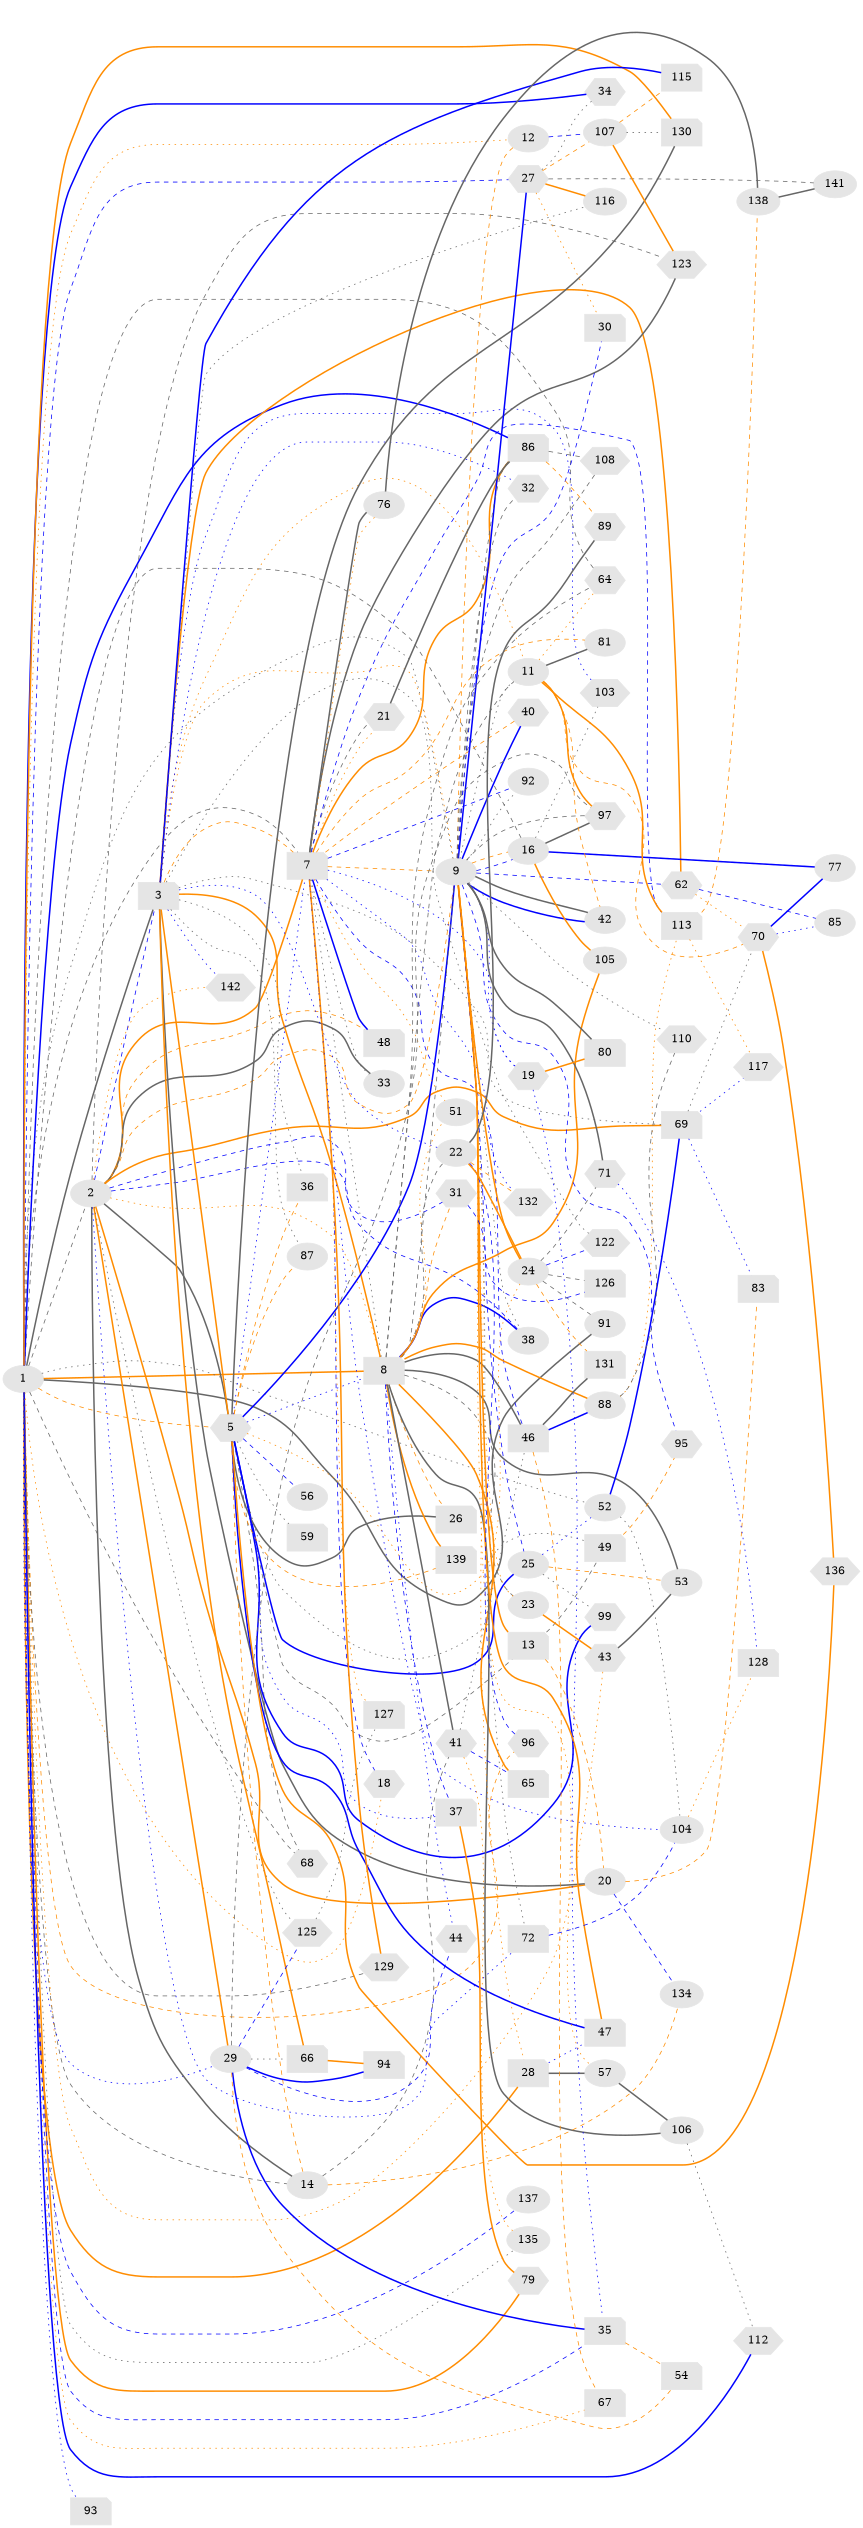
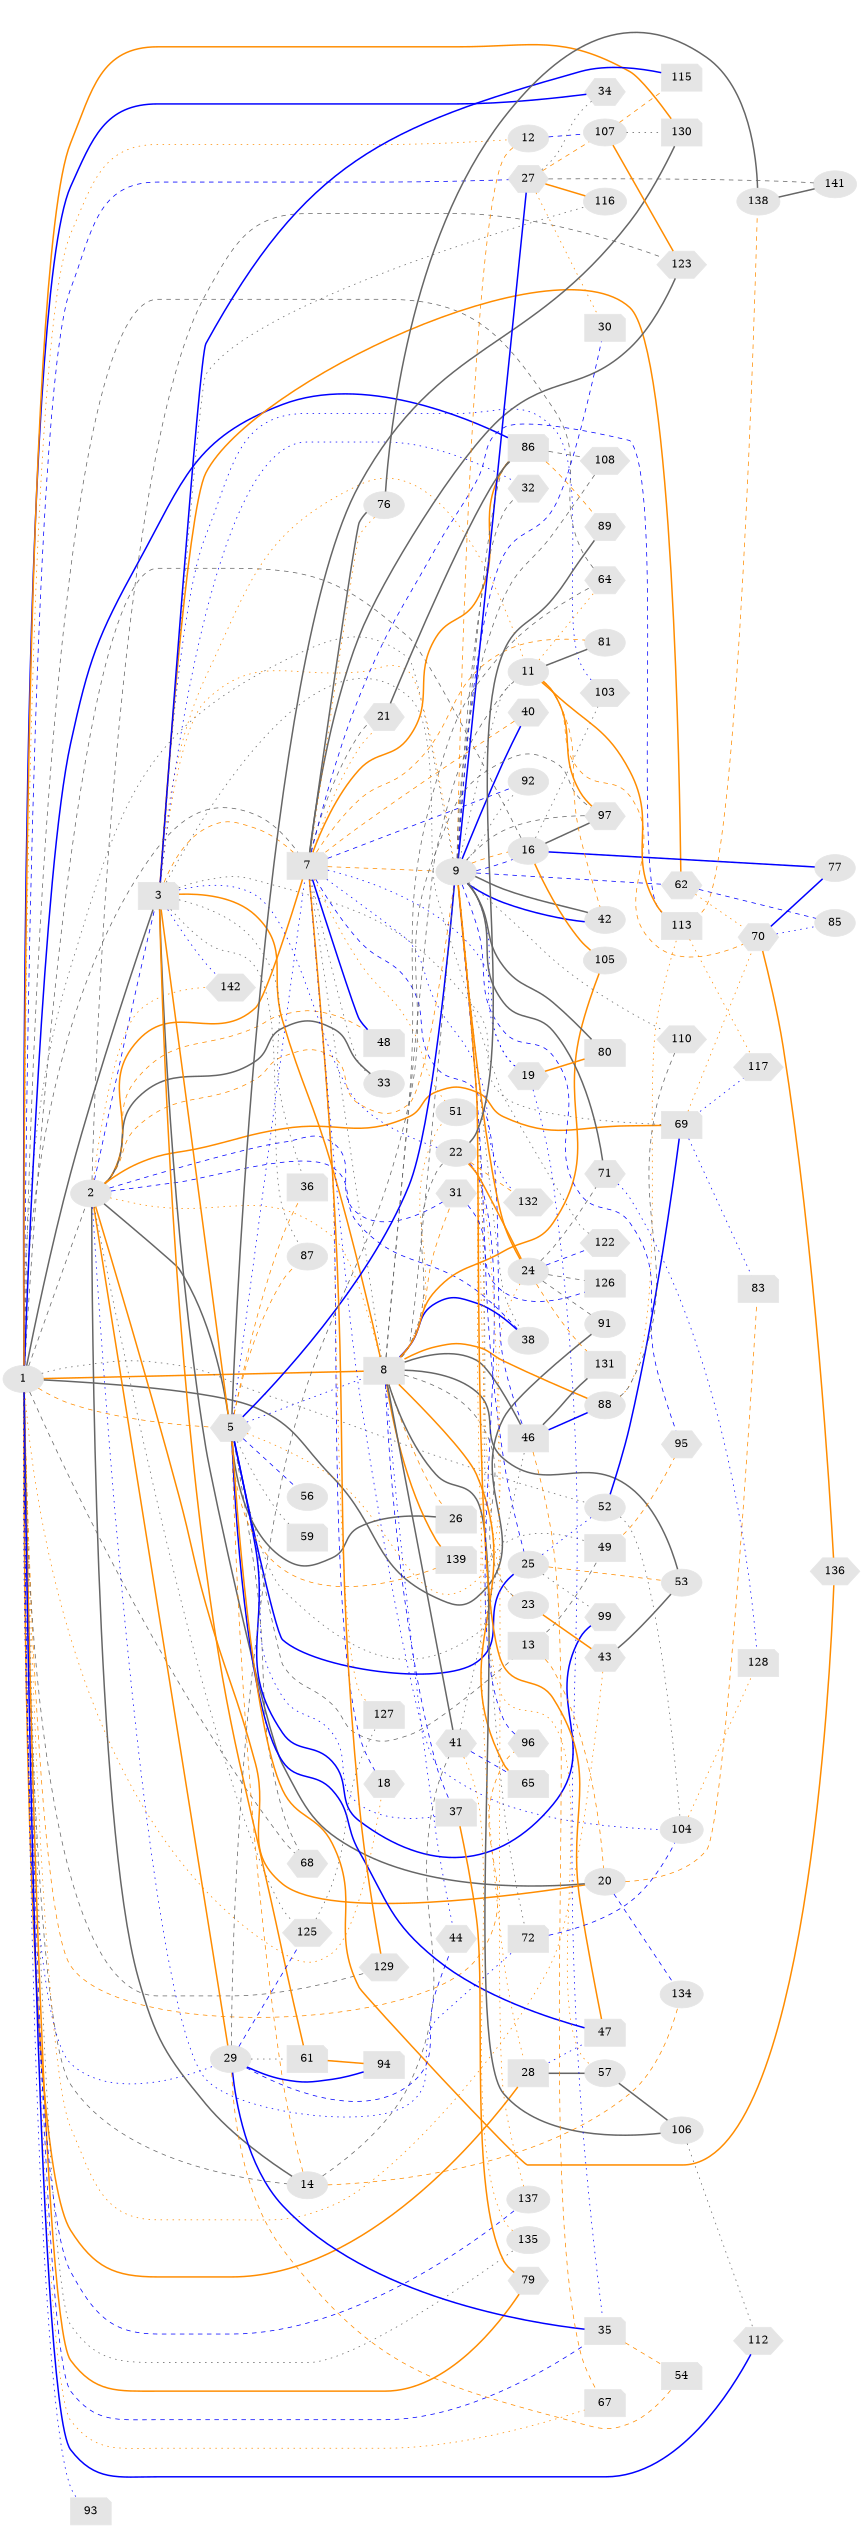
  graph {
    rankdir=LR
    node [color=gray90 shape=ellipse style=filled]
    edge [color=darkorange style=dashed]
    1 [super="+4"]
    2 [super="+101"]
    3 [shape=note super="+6"]
    5 [shape=hexagon super="+10"]
    7 [shape=note super="+17"]
    8 [shape=note super="+15"]
    9 [super="+82"]
    12
    14 [super="+50"]
    16 [super="+58"]
    18 [shape=hexagon]
    27 [shape=hexagon super="+111"]
    28 [shape=note super="+90"]
    29 [super="+102"]
    34 [shape=hexagon]
    35 [shape=note super="+55"]
    43 [shape=hexagon super="+140"]
    52
    64 [shape=hexagon super="+120"]
    67 [shape=note]
    68 [shape=hexagon]
    79 [shape=hexagon]
    86 [shape=note super="+133"]
    91
    93 [shape=note]
    96 [shape=hexagon]
    112 [shape=hexagon]
    129 [shape=hexagon]
    130 [shape=note]
    135
    137
    20 [super="+109"]
    31 [shape=hexagon]
    33
    38 [super="+74"]
    48 [shape=note]
    69 [shape=note super="+118"]
    72 [shape=note]
    125 [shape=hexagon]
    142 [shape=hexagon]
    123 [shape=hexagon]
    11 [super="+45"]
    22 [super="+84"]
    32 [shape=hexagon]
    36 [shape=note]
-   61 [shape=note label=66]
+   61 [shape=note]
    62 [shape=hexagon]
    87
    103 [shape=hexagon]
    115 [shape=note]
    116
    122 [shape=hexagon]
    13 [shape=note]
    24 [super="+39"]
    25
    26 [shape=note]
    37 [shape=note super="+75"]
    47 [shape=note]
    49 [shape=note]
    56
    59 [shape=note]
    99 [shape=hexagon]
    136 [shape=hexagon]
    139 [shape=note]
    19 [shape=hexagon super="+114"]
    21 [shape=hexagon super="+98"]
    40 [shape=hexagon]
    46 [shape=note super="+66"]
    51
    76
    81
    92
    104 [super="+124"]
    113 [shape=note super="+119"]
    127 [shape=note]
    132 [shape=hexagon]
    23
    41 [shape=hexagon super="+60"]
    44 [shape=hexagon]
    53
    65 [shape=note]
    88
    105
    106
    30 [shape=note]
    42 [super="+78"]
    57
    71 [shape=hexagon]
    80 [shape=note]
    95 [shape=hexagon]
    97 [shape=hexagon super="+100"]
    108 [shape=hexagon]
    110 [shape=hexagon]
    107
    134
    77
    141
    54 [shape=note]
    94 [shape=note]
    89 [shape=hexagon]
    83 [shape=note]
    126 [shape=note]
    70 [shape=hexagon super="+73"]
    117 [shape=hexagon]
    85
    131 [shape=note]
    138
    128 [shape=note]
    1 -- 2 [color=gray40 weight=2]
    1 -- 3 [color=gray40 style=bold weight=4]
    1 -- 5 [weight=4]
    1 -- 7 [color=gray40 weight=2]
    1 -- 8 [style=bold weight=2]
    1 -- 9 [color=gray40 style=dotted weight=2]
    1 -- 12 [style=dotted]
    1 -- 14 [color=gray40]
    1 -- 16 [color=gray40]
    1 -- 18 [style=dotted]
    1 -- 27 [color=blue]
    1 -- 28 [style=bold]
    1 -- 29 [color=blue style=dotted]
    1 -- 34 [color=blue style=bold]
    1 -- 35 [color=blue]
    1 -- 43 [style=dotted]
    1 -- 52 [color=gray40 style=dotted]
    1 -- 64 [color=gray40]
    1 -- 67 [style=dotted]
    1 -- 68 [color=gray40]
    1 -- 79 [style=bold]
    1 -- 86 [color=blue style=bold]
    1 -- 91 [color=gray40 style=bold]
    1 -- 93 [color=blue style=dotted]
    1 -- 96
    1 -- 112 [color=blue style=bold]
    1 -- 129 [color=gray40]
    1 -- 130 [style=bold]
    1 -- 135 [color=gray40 style=dotted]
    1 -- 137 [color=blue]
    2 -- 3 [color=blue weight=2]
    2 -- 5 [color=gray40 style=bold weight=2]
    2 -- 7 [style=bold]
    2 -- 8 [style=dotted]
    2 -- 9
    2 -- 14 [color=gray40 style=bold]
    2 -- 29 [style=bold]
    2 -- 20 [style=bold]
    2 -- 31 [color=blue]
    2 -- 33 [color=gray40 style=bold]
    2 -- 38 [color=blue]
    2 -- 48
    2 -- 69 [style=bold]
    2 -- 72 [color=blue style=dotted]
    2 -- 125 [color=gray40 style=dotted]
    2 -- 142 [style=dotted]
    2 -- 123 [color=gray40]
    3 -- 5 [style=bold weight=4]
    3 -- 7 [weight=2]
    3 -- 8 [style=bold weight=3]
    3 -- 9 [style=dotted weight=3]
    3 -- 20 [color=gray40 style=bold]
    3 -- 69 [color=gray40 style=dotted]
    3 -- 142 [color=blue style=dotted]
    3 -- 11 [style=dotted]
    3 -- 22 [color=blue style=dotted]
    3 -- 32 [color=blue style=dotted]
    3 -- 36 [color=gray40 style=dotted]
    3 -- 61 [style=bold]
    3 -- 62 [style=bold]
    3 -- 87 [color=gray40 style=dotted]
    3 -- 103 [color=blue style=dotted]
    3 -- 115 [color=blue style=bold]
    3 -- 116 [color=gray40 style=dotted]
    3 -- 122 [color=gray40 style=dotted]
    5 -- 7 [color=blue style=dotted weight=2]
    5 -- 8 [color=blue style=dotted weight=2]
    5 -- 9 [color=blue style=bold weight=2]
    5 -- 14
    5 -- 68 [color=gray40]
    5 -- 130 [color=gray40 style=bold]
    5 -- 36
    5 -- 87
    5 -- 13 [color=gray40]
    5 -- 24 [style=dotted]
    5 -- 25 [color=blue style=bold]
    5 -- 26 [color=gray40 style=bold]
    5 -- 37 [color=blue style=dotted]
    5 -- 47 [color=blue style=bold]
    5 -- 49 [color=gray40 style=dotted]
    5 -- 56 [color=blue]
    5 -- 59 [color=gray40 style=dotted]
    5 -- 99 [color=blue style=bold]
    5 -- 136 [style=bold]
    5 -- 139
    7 -- 8 [color=gray40 style=dotted]
    7 -- 9 [weight=2]
    7 -- 18 [color=blue]
    7 -- 86 [style=bold]
    7 -- 129 [style=bold]
    7 -- 33 [color=gray40 style=dotted]
    7 -- 48 [color=blue style=bold]
    7 -- 123 [color=gray40 style=bold]
    7 -- 19 [color=blue style=dotted]
    7 -- 21 [style=dotted]
    7 -- 21 [color=gray40]
    7 -- 40
    7 -- 46 [color=blue]
    7 -- 51 [style=dotted]
    7 -- 76 [style=dotted]
    7 -- 76 [color=gray40 style=bold]
    7 -- 81
    7 -- 92 [color=blue]
    7 -- 104 [color=blue style=dotted]
    7 -- 113 [color=blue]
    7 -- 127 [style=dotted]
    7 -- 132 [color=blue style=dotted]
    8 -- 9 [color=gray40]
    8 -- 64 [color=gray40]
    8 -- 31
    8 -- 38 [color=blue style=bold]
    8 -- 11 [color=gray40]
    8 -- 22 [color=gray40]
    8 -- 26
    8 -- 37 [color=blue]
    8 -- 139 [style=bold]
    8 -- 46 [color=gray40 style=bold]
    8 -- 51 [style=dotted]
    8 -- 23 [color=gray40]
    8 -- 41 [color=gray40 style=bold weight=2]
    8 -- 44 [color=blue style=dotted]
    8 -- 53 [color=gray40 style=bold]
    8 -- 65 [style=bold]
    8 -- 88 [style=bold]
    8 -- 105 [style=bold]
    8 -- 106 [color=gray40 style=bold]
    9 -- 12
    9 -- 16 [color=blue]
    9 -- 16
    9 -- 27 [color=blue style=bold weight=2]
    9 -- 28 [style=dotted]
    9 -- 86 [color=gray40]
    9 -- 38 [color=gray40 style=dotted]
    9 -- 72 [color=gray40 style=dotted]
    9 -- 11 [color=gray40 style=dotted]
    9 -- 32 [color=gray40]
    9 -- 62 [color=blue]
-   9 -- 13 [style=bold]
    9 -- 24 [style=bold weight=2]
    9 -- 25 [color=blue]
    9 -- 47 [style=bold]
    9 -- 19 [color=blue style=dotted]
    9 -- 40 [color=blue style=bold]
    9 -- 92 [color=gray40 style=dotted]
    9 -- 23 [style=dotted]
    9 -- 30 [color=blue]
    9 -- 42 [color=blue style=bold]
    9 -- 42 [color=gray40 style=bold]
    9 -- 57 [style=dotted]
    9 -- 71 [color=gray40 style=bold]
    9 -- 80 [color=gray40 style=bold]
    9 -- 95 [color=blue]
    9 -- 97 [color=gray40]
    9 -- 108 [color=gray40]
    9 -- 110 [color=gray40 style=dotted]
    12 -- 107 [color=blue]
    14 -- 41 [color=gray40]
    14 -- 134
    16 -- 103 [color=gray40 style=dotted]
    16 -- 105 [style=bold]
    16 -- 97 [color=gray40 style=bold]
    16 -- 77 [color=blue style=bold]
    27 -- 34 [color=gray40 style=dotted]
    27 -- 116 [style=bold]
    27 -- 30 [style=dotted]
    27 -- 107
    27 -- 141 [color=gray40]
    28 -- 47 [color=blue style=dotted]
    28 -- 57 [color=gray40 style=bold]
    29 -- 35 [color=blue style=bold]
    29 -- 125 [color=blue]
    29 -- 61 [color=gray40 style=dotted]
    29 -- 44 [color=blue]
    29 -- 97 [color=gray40]
    29 -- 54
    29 -- 94 [color=blue style=bold]
    35 -- 54
    43 -- 53 [color=gray40 style=bold]
    52 -- 69 [color=blue style=bold]
    52 -- 104 [color=gray40 style=dotted]
    86 -- 108 [color=gray40]
    86 -- 89
    20 -- 134 [color=blue]
    20 -- 83
    31 -- 126 [color=blue]
    69 -- 83 [color=blue style=dotted]
-   69 -- 70 [color=gray40 style=dotted]
+   69 -- 70 [style=dotted]
    69 -- 117 [color=blue style=dotted]
    72 -- 104 [color=blue]
    125 -- 127 [color=gray40 style=dotted]
    11 -- 64 [style=dotted]
    11 -- 81 [color=gray40 style=bold]
    11 -- 113 [style=bold]
    11 -- 42
    11 -- 97 [style=bold]
    11 -- 70
    22 -- 96 [color=blue]
+   22 -- 137 [style=dotted]
    22 -- 24 [style=bold]
    22 -- 132
    22 -- 89 [color=gray40 style=bold]
    61 -- 94 [style=bold]
    62 -- 70 [style=dotted]
    62 -- 85 [color=blue]
    13 -- 20
    13 -- 49 [color=gray40]
    24 -- 91 [color=gray40]
    24 -- 122 [color=blue]
    24 -- 71 [color=gray40]
    24 -- 126 [color=gray40]
    24 -- 131
    25 -- 52 [color=blue style=dotted]
    25 -- 99 [color=gray40 style=dotted]
    25 -- 53
    37 -- 79 [style=bold]
    49 -- 95
    19 -- 35 [color=blue style=dotted]
    19 -- 80 [style=bold]
    21 -- 86 [color=gray40 style=bold]
    46 -- 67
    46 -- 88 [color=blue style=bold]
    46 -- 131 [color=gray40 style=bold]
    76 -- 138 [color=gray40 style=bold]
    104 -- 128 [style=dotted]
    113 -- 117 [style=dotted]
    113 -- 138
    23 -- 43 [style=bold]
    41 -- 135 [style=dotted]
    41 -- 46 [color=gray40 style=dotted]
    41 -- 65 [color=blue]
    88 -- 113 [style=dotted]
    88 -- 110 [color=gray40]
    106 -- 112 [color=gray40 style=dotted]
    57 -- 106 [color=gray40 style=bold]
    71 -- 128 [color=blue style=dotted]
    107 -- 130 [color=gray40 style=dotted]
    107 -- 123 [style=bold]
    107 -- 115
    70 -- 136 [style=bold]
    70 -- 77 [color=blue style=bold]
    70 -- 85 [color=blue style=dotted]
    138 -- 141 [color=gray40 style=bold]
  }
